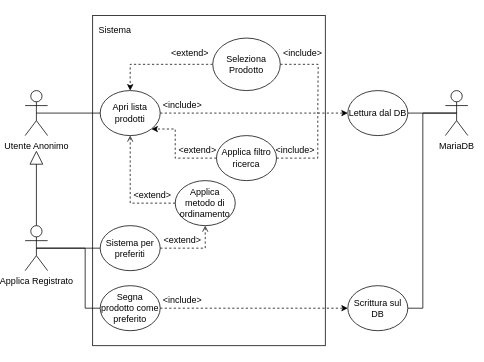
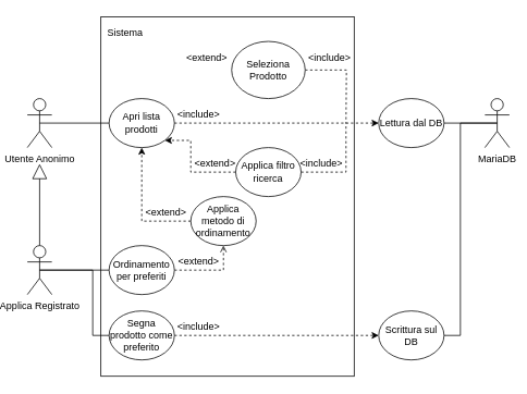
  <mxCell id="0" />
  <mxCell id="1" parent="0" />
  <mxCell id="2" value="" style="rounded=0;whiteSpace=wrap;html=1;" parent="1" vertex="1"><mxGeometry x="110" y="20" width="310" height="440" as="geometry" /></mxCell>
  <mxCell id="3" style="edgeStyle=orthogonalEdgeStyle;rounded=0;orthogonalLoop=1;jettySize=auto;html=1;exitX=0.5;exitY=0.5;exitDx=0;exitDy=0;exitPerimeter=0;endArrow=none;endFill=0;" parent="1" source="5" target="21" edge="1"><mxGeometry relative="1" as="geometry"><Array as="points"><mxPoint x="100" y="330" /><mxPoint x="100" y="410" /></Array></mxGeometry></mxCell>
  <mxCell id="4" style="edgeStyle=orthogonalEdgeStyle;rounded=0;orthogonalLoop=1;jettySize=auto;html=1;exitX=0.5;exitY=0.5;exitDx=0;exitDy=0;exitPerimeter=0;endArrow=none;endFill=0;" edge="1" parent="1" source="5" target="34"><mxGeometry relative="1" as="geometry" /></mxCell>
  <mxCell id="5" value="Applica Registrato" style="shape=umlActor;verticalLabelPosition=bottom;verticalAlign=top;html=1;outlineConnect=0;" parent="1" vertex="1"><mxGeometry x="20" y="300" width="30" height="60" as="geometry" /></mxCell>
  <mxCell id="6" style="edgeStyle=orthogonalEdgeStyle;rounded=0;orthogonalLoop=1;jettySize=auto;html=1;exitX=0.5;exitY=0.5;exitDx=0;exitDy=0;exitPerimeter=0;endArrow=none;endFill=0;" parent="1" source="7" target="10" edge="1"><mxGeometry relative="1" as="geometry" /></mxCell>
  <mxCell id="7" value="Utente Anonimo" style="shape=umlActor;verticalLabelPosition=bottom;verticalAlign=top;html=1;outlineConnect=0;" parent="1" vertex="1"><mxGeometry x="20" y="120" width="30" height="60" as="geometry" /></mxCell>
  <mxCell id="8" value="" style="endArrow=block;endSize=16;endFill=0;html=1;exitX=0.5;exitY=0;exitDx=0;exitDy=0;exitPerimeter=0;" parent="1" source="5" edge="1"><mxGeometry width="160" relative="1" as="geometry"><mxPoint x="280" y="330" as="sourcePoint" /><mxPoint x="35" y="200" as="targetPoint" /></mxGeometry></mxCell>
  <mxCell id="9" style="edgeStyle=orthogonalEdgeStyle;rounded=0;orthogonalLoop=1;jettySize=auto;html=1;exitX=1;exitY=0.5;exitDx=0;exitDy=0;dashed=1;startArrow=none;startFill=0;endArrow=classic;endFill=1;" parent="1" source="10" target="25" edge="1"><mxGeometry relative="1" as="geometry" /></mxCell>
  <mxCell id="10" value="Apri lista prodotti" style="ellipse;whiteSpace=wrap;html=1;" parent="1" vertex="1"><mxGeometry x="120" y="120" width="80" height="60" as="geometry" /></mxCell>
  <mxCell id="11" value="MariaDB" style="shape=umlActor;verticalLabelPosition=bottom;verticalAlign=top;html=1;outlineConnect=0;" parent="1" vertex="1"><mxGeometry x="580" y="120" width="30" height="60" as="geometry" /></mxCell>
  <mxCell id="12" style="edgeStyle=orthogonalEdgeStyle;rounded=0;orthogonalLoop=1;jettySize=auto;html=1;exitX=0;exitY=0.5;exitDx=0;exitDy=0;entryX=1;entryY=1;entryDx=0;entryDy=0;dashed=1;startArrow=none;startFill=0;endArrow=classic;endFill=1;" parent="1" source="14" target="10" edge="1"><mxGeometry relative="1" as="geometry"><Array as="points"><mxPoint x="220" y="210" /><mxPoint x="220" y="171" /></Array></mxGeometry></mxCell>
  <mxCell id="13" style="edgeStyle=orthogonalEdgeStyle;rounded=0;orthogonalLoop=1;jettySize=auto;html=1;exitX=1;exitY=0.5;exitDx=0;exitDy=0;endArrow=none;endFill=0;dashed=1;" parent="1" source="14" edge="1"><mxGeometry relative="1" as="geometry"><mxPoint x="410" y="150" as="targetPoint" /><Array as="points"><mxPoint x="410" y="210" /><mxPoint x="410" y="150" /></Array></mxGeometry></mxCell>
  <mxCell id="14" value="Applica filtro ricerca" style="ellipse;whiteSpace=wrap;html=1;" parent="1" vertex="1"><mxGeometry x="275" y="180" width="80" height="60" as="geometry" /></mxCell>
- <mxCell id="15" style="edgeStyle=orthogonalEdgeStyle;rounded=0;orthogonalLoop=1;jettySize=auto;html=1;exitX=0;exitY=0.5;exitDx=0;exitDy=0;endArrow=classic;endFill=1;startArrow=none;startFill=0;dashed=1;entryX=0.5;entryY=0;entryDx=0;entryDy=0;" parent="1" source="17" target="10" edge="1"><mxGeometry relative="1" as="geometry" /></mxCell>
  <mxCell id="16" style="edgeStyle=orthogonalEdgeStyle;rounded=0;orthogonalLoop=1;jettySize=auto;html=1;exitX=1;exitY=0.5;exitDx=0;exitDy=0;dashed=1;endArrow=none;endFill=0;" edge="1" parent="1" source="17"><mxGeometry relative="1" as="geometry"><mxPoint x="410" y="150" as="targetPoint" /></mxGeometry></mxCell>
  <mxCell id="17" value="Seleziona Prodotto" style="ellipse;whiteSpace=wrap;html=1;" parent="1" vertex="1"><mxGeometry x="270" y="50" width="90" height="70" as="geometry" /></mxCell>
- <mxCell id="18" style="edgeStyle=orthogonalEdgeStyle;rounded=0;orthogonalLoop=1;jettySize=auto;html=1;exitX=0;exitY=0.5;exitDx=0;exitDy=0;entryX=0.5;entryY=1;entryDx=0;entryDy=0;dashed=1;startArrow=none;startFill=0;endArrow=open;endFill=1;" parent="1" source="19" target="10" edge="1"><mxGeometry relative="1" as="geometry" /></mxCell>
+ <mxCell id="18" style="edgeStyle=orthogonalEdgeStyle;rounded=0;orthogonalLoop=1;jettySize=auto;html=1;exitX=0;exitY=0.5;exitDx=0;exitDy=0;entryX=0.5;entryY=1;entryDx=0;entryDy=0;dashed=1;startArrow=none;startFill=0;endArrow=classic;endFill=1;" parent="1" source="19" target="10" edge="1"><mxGeometry relative="1" as="geometry" /></mxCell>
  <mxCell id="19" value="Applica metodo di ordinamento" style="ellipse;whiteSpace=wrap;html=1;" parent="1" vertex="1"><mxGeometry x="220" y="240" width="80" height="60" as="geometry" /></mxCell>
  <mxCell id="20" style="edgeStyle=orthogonalEdgeStyle;rounded=0;orthogonalLoop=1;jettySize=auto;html=1;exitX=1;exitY=0.5;exitDx=0;exitDy=0;dashed=1;startArrow=none;startFill=0;endArrow=classic;endFill=1;" parent="1" source="21" target="30" edge="1"><mxGeometry relative="1" as="geometry" /></mxCell>
  <mxCell id="21" value="Segna prodotto come preferito" style="ellipse;whiteSpace=wrap;html=1;" parent="1" vertex="1"><mxGeometry x="120" y="380" width="80" height="60" as="geometry" /></mxCell>
  <mxCell id="22" value="&amp;lt;extend&amp;gt;" style="text;html=1;strokeColor=none;fillColor=none;align=center;verticalAlign=middle;whiteSpace=wrap;rounded=0;" parent="1" vertex="1"><mxGeometry x="220" y="60" width="40" height="20" as="geometry" /></mxCell>
  <mxCell id="23" value="&amp;lt;extend&amp;gt;" style="text;html=1;strokeColor=none;fillColor=none;align=center;verticalAlign=middle;whiteSpace=wrap;rounded=0;" parent="1" vertex="1"><mxGeometry x="230" y="190" width="40" height="20" as="geometry" /></mxCell>
  <mxCell id="24" style="edgeStyle=orthogonalEdgeStyle;rounded=0;orthogonalLoop=1;jettySize=auto;html=1;exitX=1;exitY=0.5;exitDx=0;exitDy=0;entryX=0.5;entryY=0.5;entryDx=0;entryDy=0;entryPerimeter=0;startArrow=none;startFill=0;endArrow=none;endFill=0;" parent="1" source="25" target="11" edge="1"><mxGeometry relative="1" as="geometry" /></mxCell>
  <mxCell id="25" value="Lettura dal DB" style="ellipse;whiteSpace=wrap;html=1;" parent="1" vertex="1"><mxGeometry x="450" y="120" width="80" height="60" as="geometry" /></mxCell>
  <mxCell id="26" value="&amp;lt;include&amp;gt;" style="text;html=1;strokeColor=none;fillColor=none;align=center;verticalAlign=middle;whiteSpace=wrap;rounded=0;" parent="1" vertex="1"><mxGeometry x="210" y="130" width="40" height="20" as="geometry" /></mxCell>
  <mxCell id="27" value="&amp;lt;include&amp;gt;" style="text;html=1;strokeColor=none;fillColor=none;align=center;verticalAlign=middle;whiteSpace=wrap;rounded=0;" parent="1" vertex="1"><mxGeometry x="360" y="190" width="40" height="20" as="geometry" /></mxCell>
  <mxCell id="28" value="&amp;lt;extend&amp;gt;" style="text;html=1;strokeColor=none;fillColor=none;align=center;verticalAlign=middle;whiteSpace=wrap;rounded=0;" parent="1" vertex="1"><mxGeometry x="170" y="250" width="40" height="20" as="geometry" /></mxCell>
  <mxCell id="29" style="edgeStyle=orthogonalEdgeStyle;rounded=0;orthogonalLoop=1;jettySize=auto;html=1;exitX=1;exitY=0.5;exitDx=0;exitDy=0;entryX=0.5;entryY=0.5;entryDx=0;entryDy=0;entryPerimeter=0;startArrow=none;startFill=0;endArrow=none;endFill=0;" parent="1" source="30" target="11" edge="1"><mxGeometry relative="1" as="geometry"><Array as="points"><mxPoint x="550" y="410" /><mxPoint x="550" y="150" /></Array></mxGeometry></mxCell>
  <mxCell id="30" value="Scrittura sul DB" style="ellipse;whiteSpace=wrap;html=1;" parent="1" vertex="1"><mxGeometry x="450" y="380" width="80" height="60" as="geometry" /></mxCell>
  <mxCell id="31" value="&amp;lt;include&amp;gt;" style="text;html=1;strokeColor=none;fillColor=none;align=center;verticalAlign=middle;whiteSpace=wrap;rounded=0;" parent="1" vertex="1"><mxGeometry x="210" y="390" width="40" height="20" as="geometry" /></mxCell>
  <mxCell id="32" value="Sistema" style="text;html=1;strokeColor=none;fillColor=none;align=center;verticalAlign=middle;whiteSpace=wrap;rounded=0;" parent="1" vertex="1"><mxGeometry x="120" y="30" width="40" height="20" as="geometry" /></mxCell>
  <mxCell id="33" style="edgeStyle=orthogonalEdgeStyle;rounded=0;orthogonalLoop=1;jettySize=auto;html=1;exitX=1;exitY=0.5;exitDx=0;exitDy=0;entryX=0.5;entryY=1;entryDx=0;entryDy=0;endArrow=open;endFill=1;dashed=1;" edge="1" parent="1" source="34" target="19"><mxGeometry relative="1" as="geometry" /></mxCell>
- <mxCell id="34" value="Sistema per preferiti" style="ellipse;whiteSpace=wrap;html=1;" vertex="1" parent="1"><mxGeometry x="120" y="300" width="80" height="60" as="geometry" /></mxCell>
+ <mxCell id="34" value="Ordinamento per preferiti" style="ellipse;whiteSpace=wrap;html=1;" vertex="1" parent="1"><mxGeometry x="120" y="300" width="80" height="60" as="geometry" /></mxCell>
  <mxCell id="35" value="&amp;lt;extend&amp;gt;" style="text;html=1;strokeColor=none;fillColor=none;align=center;verticalAlign=middle;whiteSpace=wrap;rounded=0;" vertex="1" parent="1"><mxGeometry x="210" y="310" width="40" height="20" as="geometry" /></mxCell>
  <mxCell id="36" value="&amp;lt;include&amp;gt;" style="text;html=1;strokeColor=none;fillColor=none;align=center;verticalAlign=middle;whiteSpace=wrap;rounded=0;" vertex="1" parent="1"><mxGeometry x="370" y="60" width="40" height="20" as="geometry" /></mxCell>
